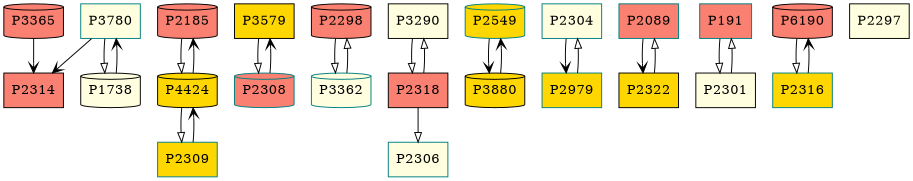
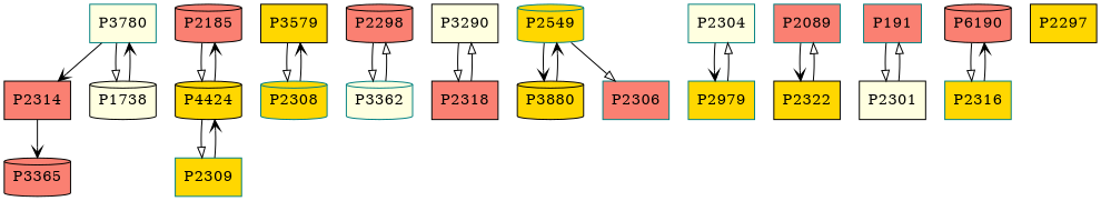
  digraph {
    node [color=black fillcolor=salmon shape=box style=filled]
    edge [arrowhead=onormal]
    P3780 [color=teal fillcolor=lightyellow]
    P2314
    P1738 [fillcolor=lightyellow shape=cylinder]
    P2185 [shape=cylinder]
    P4424 [fillcolor=gold shape=cylinder]
    P2309 [color=teal fillcolor=gold]
    P3579 [fillcolor=gold]
-   P2308 [color=teal shape=cylinder]
+   P2308 [color=teal fillcolor=gold shape=cylinder]
    P2298 [shape=cylinder]
    P3362 [color=teal fillcolor=lightyellow shape=cylinder]
    P3290 [fillcolor=lightyellow]
    P2318
    P2549 [color=teal fillcolor=gold shape=cylinder]
    P3880 [fillcolor=gold shape=cylinder]
-   P2306 [color=teal fillcolor=lightyellow]
+   P2306 [color=teal]
    P2304 [color=teal fillcolor=lightyellow]
    P2979 [color=teal fillcolor=gold]
    P2089 [color=teal]
    P2322 [fillcolor=gold]
    P191 [color=teal]
    P2301 [fillcolor=lightyellow]
    P6190 [shape=cylinder]
    P2316 [color=teal fillcolor=gold]
    P3365 [shape=cylinder]
-   P2297 [fillcolor=lightyellow]
+   P2297 [fillcolor=gold]
    P3780 -> P2314 [arrowhead=vee]
    P3780 -> P1738
    P1738 -> P3780 [arrowhead=vee]
    P2185 -> P4424
    P4424 -> P2185 [arrowhead=vee]
    P4424 -> P2309
    P2309 -> P4424 [arrowhead=vee]
    P3579 -> P2308
    P2308 -> P3579 [arrowhead=vee]
    P2298 -> P3362
    P3362 -> P2298
    P3290 -> P2318
    P2318 -> P3290
    P2549 -> P3880 [arrowhead=vee]
-   P2318 -> P2306
+   P2549 -> P2306
    P3880 -> P2549 [arrowhead=vee]
    P2304 -> P2979 [arrowhead=vee]
    P2979 -> P2304
    P2089 -> P2322 [arrowhead=vee]
    P2322 -> P2089
    P191 -> P2301
    P2301 -> P191
    P6190 -> P2316
    P2316 -> P6190 [arrowhead=vee]
-   P3365 -> P2314 [arrowhead=vee]
+   P2314 -> P3365 [arrowhead=vee]
  }
